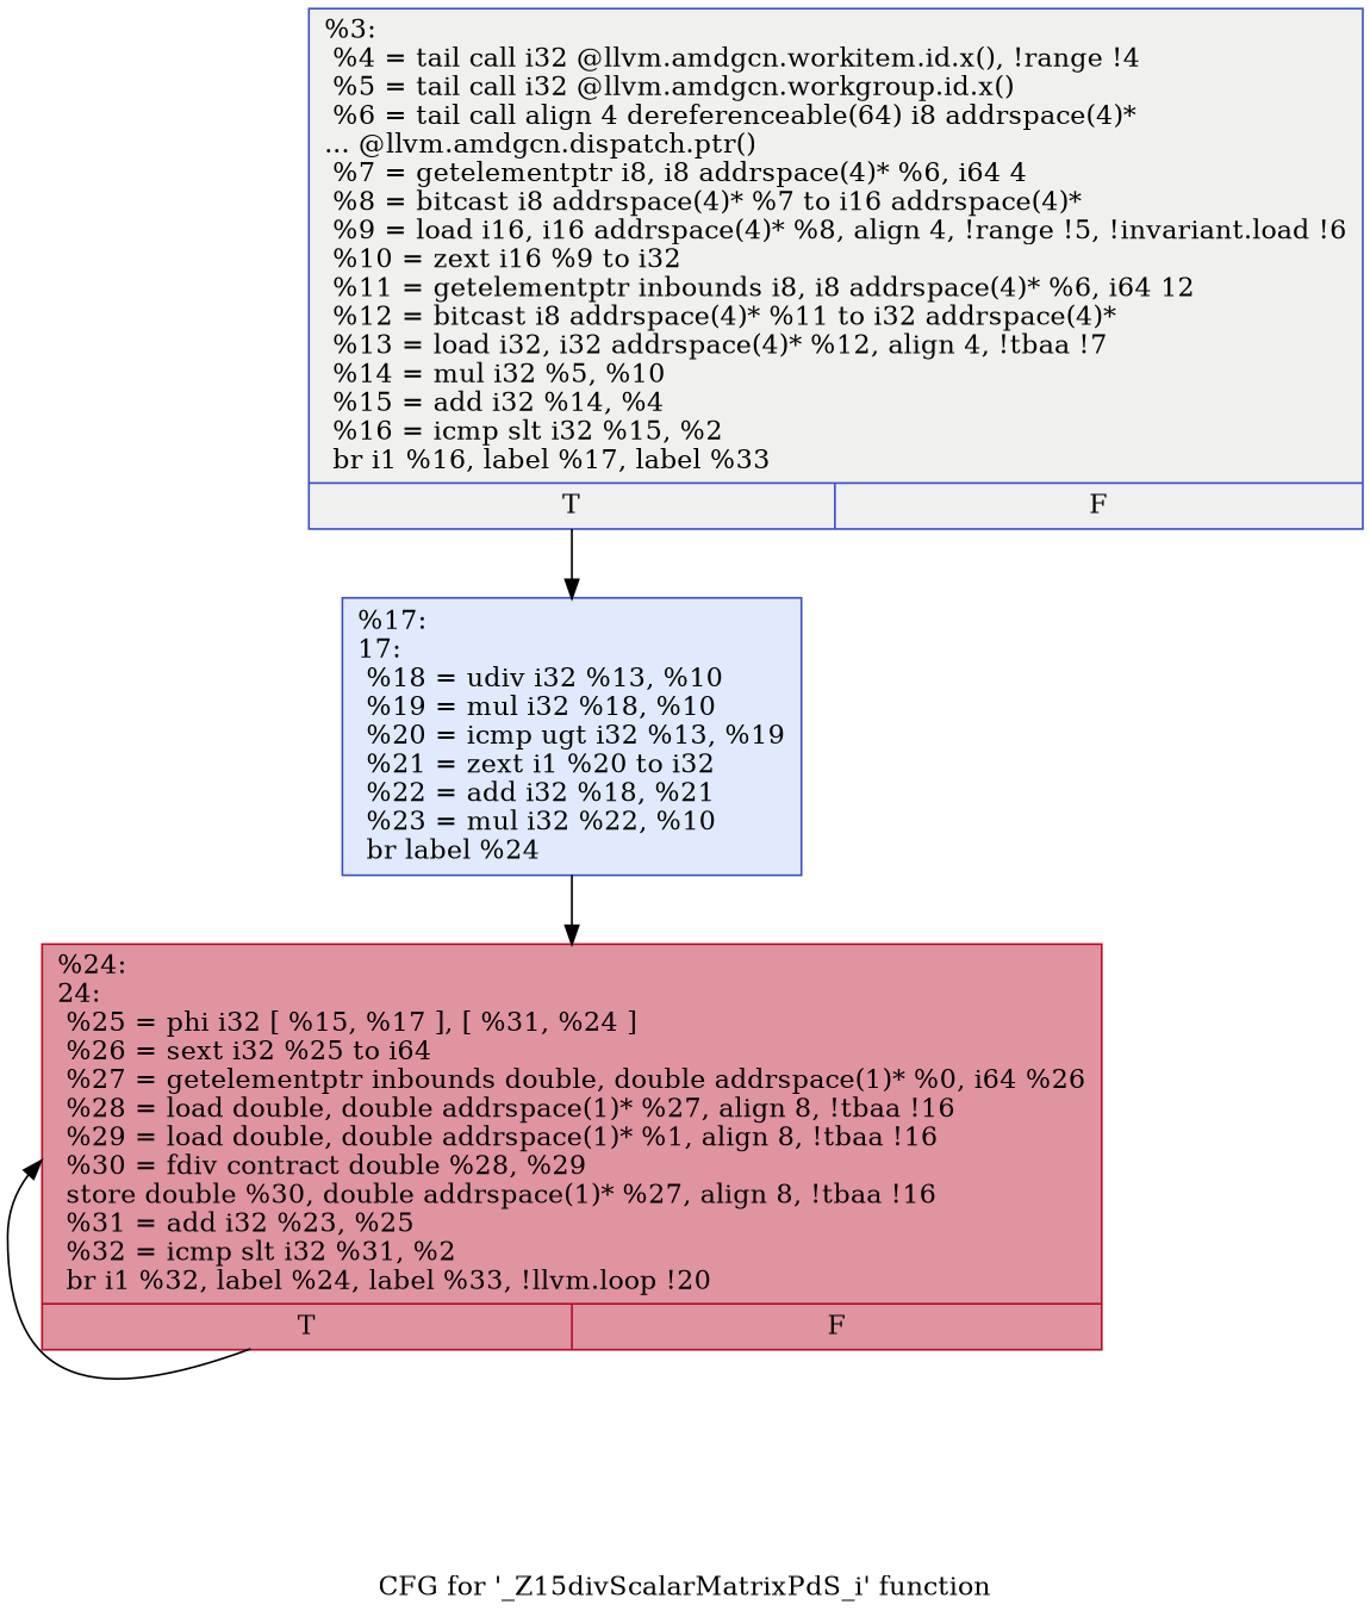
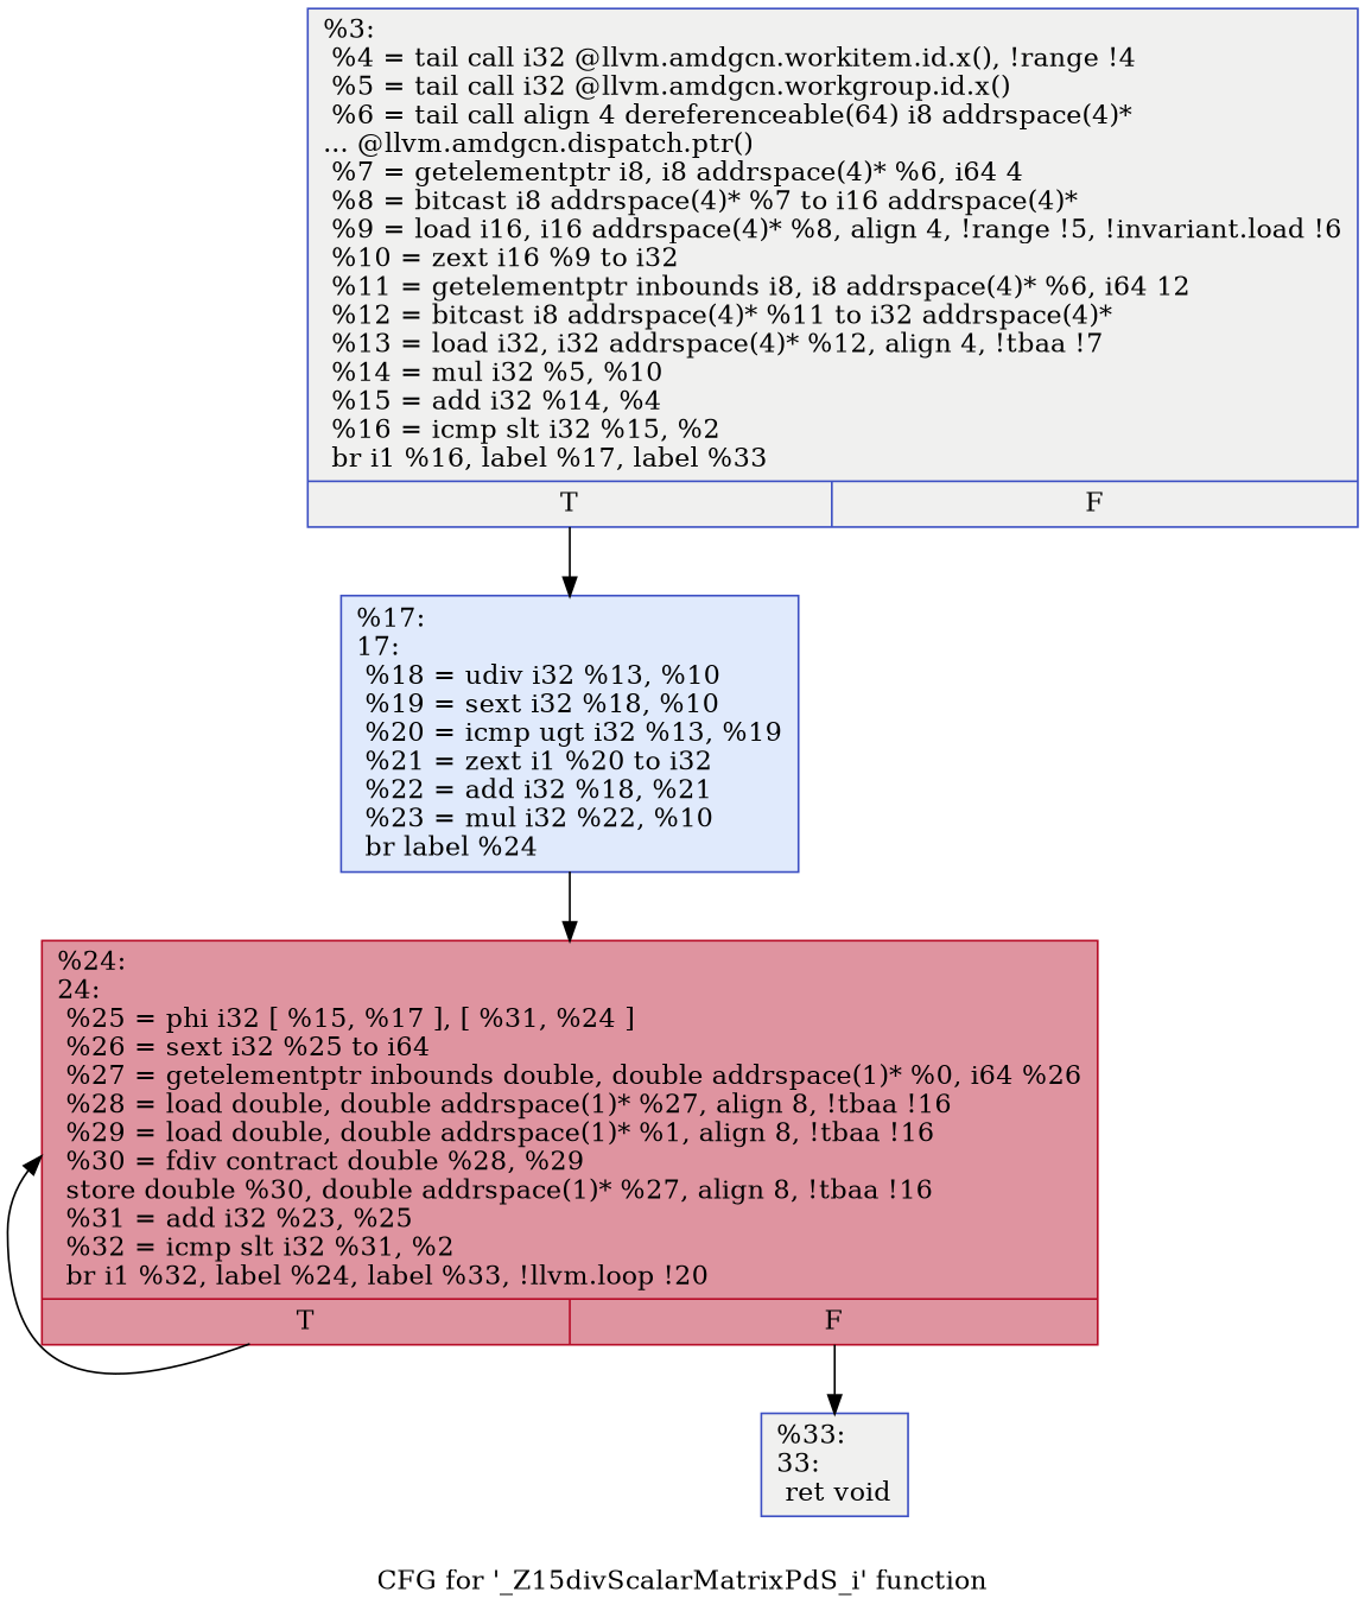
  digraph {
    label="CFG for '_Z15divScalarMatrixPdS_i' function"
    node [color="#3d50c3ff" fillcolor="#dedcdb70" shape=record style=filled]
    edge [tailport=s0]
    n1 [label="{%3:\l  %4 = tail call i32 @llvm.amdgcn.workitem.id.x(), !range !4\l  %5 = tail call i32 @llvm.amdgcn.workgroup.id.x()\l  %6 = tail call align 4 dereferenceable(64) i8 addrspace(4)*\l... @llvm.amdgcn.dispatch.ptr()\l  %7 = getelementptr i8, i8 addrspace(4)* %6, i64 4\l  %8 = bitcast i8 addrspace(4)* %7 to i16 addrspace(4)*\l  %9 = load i16, i16 addrspace(4)* %8, align 4, !range !5, !invariant.load !6\l  %10 = zext i16 %9 to i32\l  %11 = getelementptr inbounds i8, i8 addrspace(4)* %6, i64 12\l  %12 = bitcast i8 addrspace(4)* %11 to i32 addrspace(4)*\l  %13 = load i32, i32 addrspace(4)* %12, align 4, !tbaa !7\l  %14 = mul i32 %5, %10\l  %15 = add i32 %14, %4\l  %16 = icmp slt i32 %15, %2\l  br i1 %16, label %17, label %33\l|{<s0>T|<s1>F}}"]
-   n2 [fillcolor="#b9d0f970" label="{%17:\l17:                                               \l  %18 = udiv i32 %13, %10\l  %19 = mul i32 %18, %10\l  %20 = icmp ugt i32 %13, %19\l  %21 = zext i1 %20 to i32\l  %22 = add i32 %18, %21\l  %23 = mul i32 %22, %10\l  br label %24\l}"]
+   n2 [fillcolor="#b9d0f970" label="{%17:\l17:                                               \l  %18 = udiv i32 %13, %10\l  %19 = sext i32 %18, %10\l  %20 = icmp ugt i32 %13, %19\l  %21 = zext i1 %20 to i32\l  %22 = add i32 %18, %21\l  %23 = mul i32 %22, %10\l  br label %24\l}"]
    n3 [color="#b70d28ff" fillcolor="#b70d2870" label="{%24:\l24:                                               \l  %25 = phi i32 [ %15, %17 ], [ %31, %24 ]\l  %26 = sext i32 %25 to i64\l  %27 = getelementptr inbounds double, double addrspace(1)* %0, i64 %26\l  %28 = load double, double addrspace(1)* %27, align 8, !tbaa !16\l  %29 = load double, double addrspace(1)* %1, align 8, !tbaa !16\l  %30 = fdiv contract double %28, %29\l  store double %30, double addrspace(1)* %27, align 8, !tbaa !16\l  %31 = add i32 %23, %25\l  %32 = icmp slt i32 %31, %2\l  br i1 %32, label %24, label %33, !llvm.loop !20\l|{<s0>T|<s1>F}}"]
+   n4 [label="{%33:\l33:                                               \l  ret void\l}"]
    n1 -> n2
    n2 -> n3
    n3 -> n3
+   n3 -> n4 [tailport=s1]
  }
